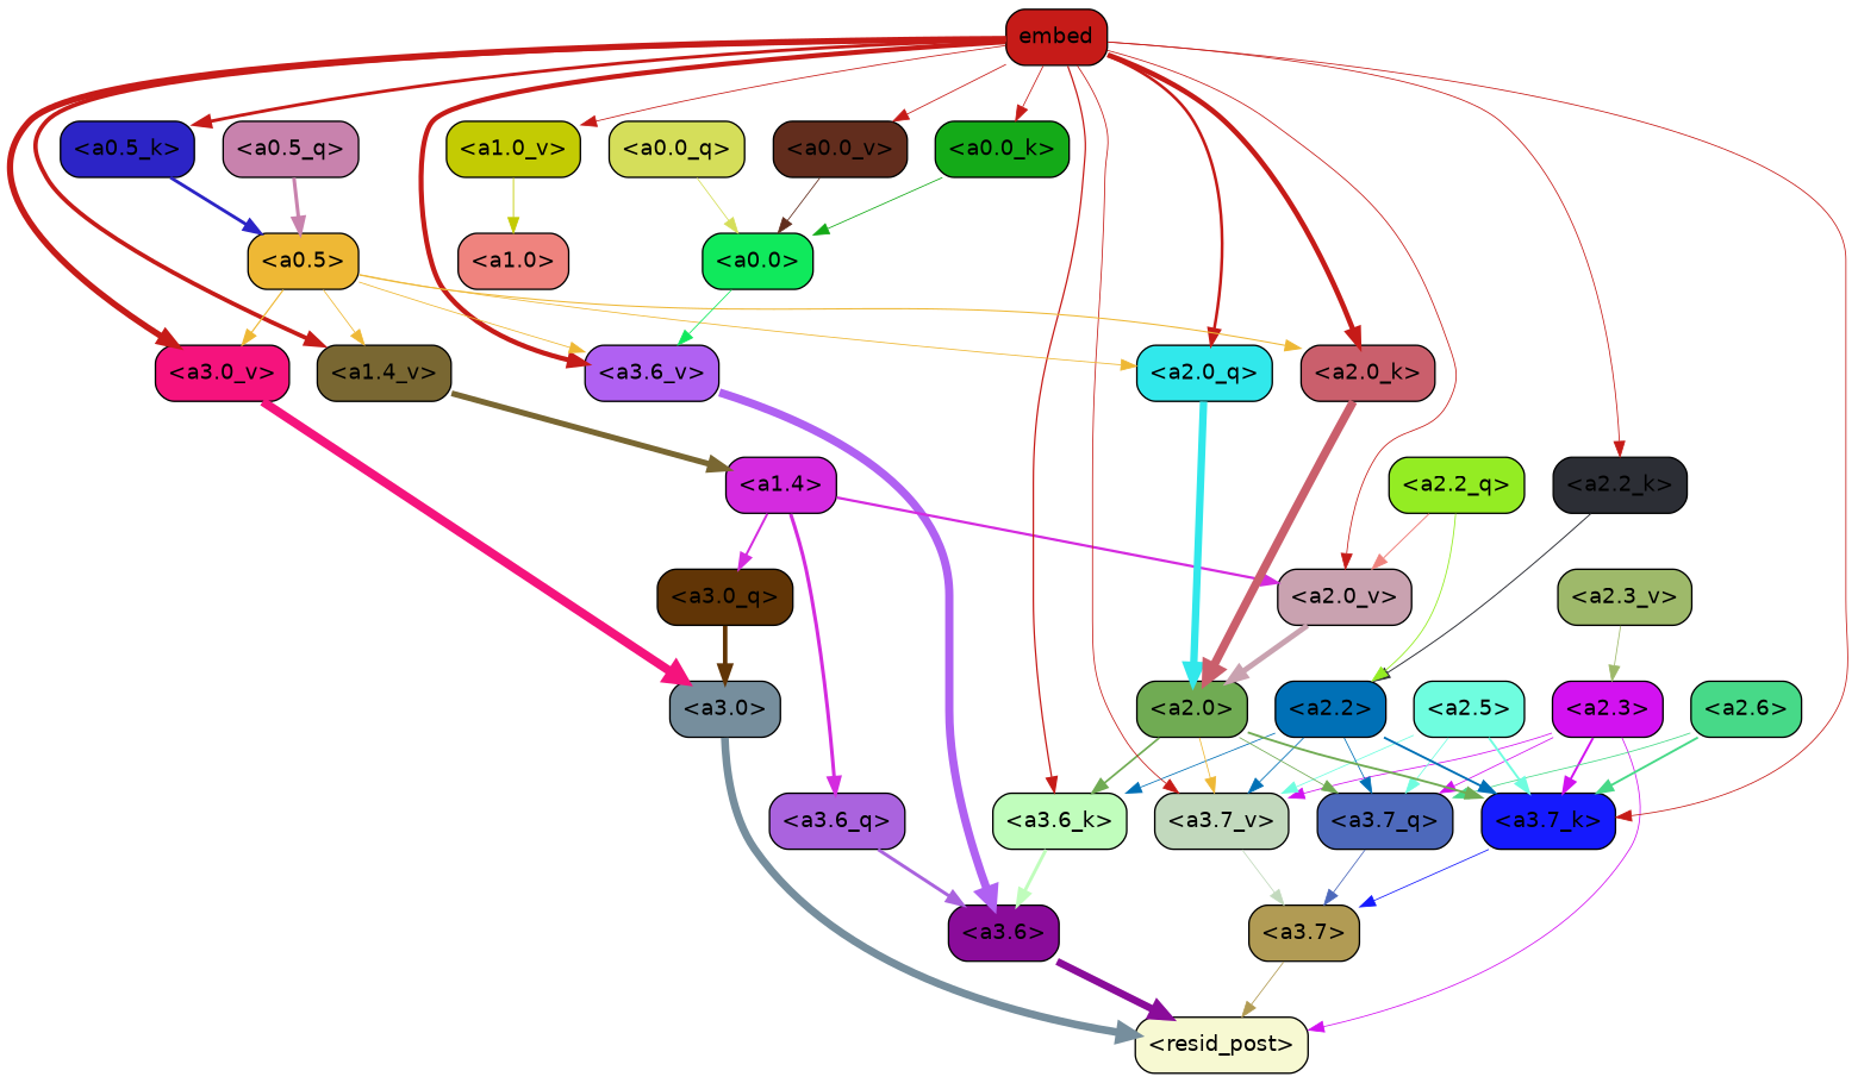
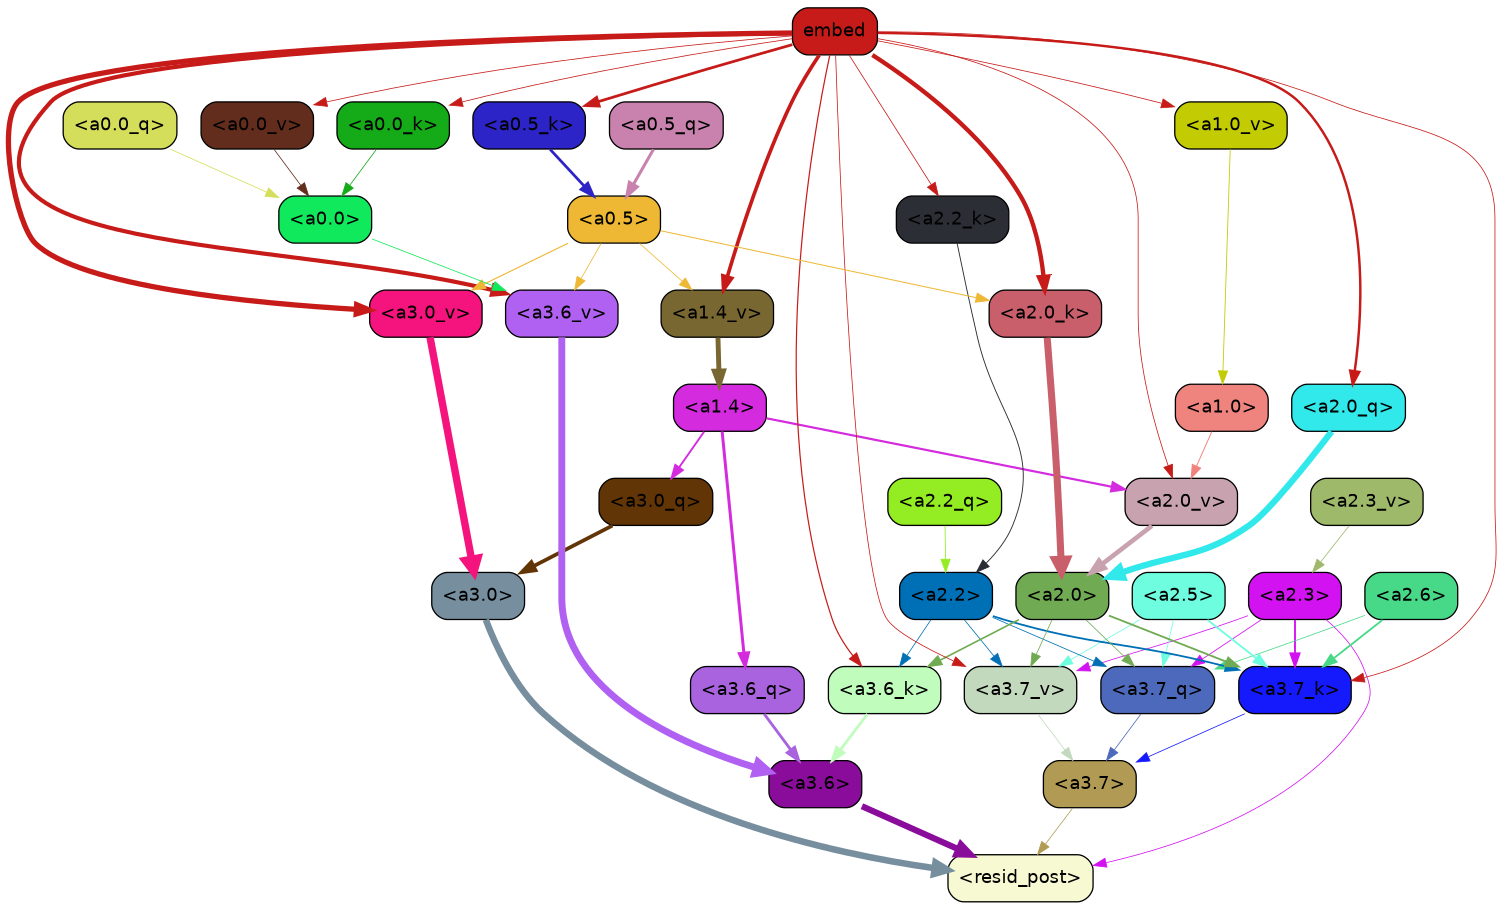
  strict digraph {
    splines=true
    node [color=black fontname=Helvetica shape=box style="filled, rounded"]
    edge [color="#c61b18" penwidth=0.6]
    "<a3.7>" [fillcolor="#b19b54"]
    "<resid_post>" [fillcolor="#f7f9d2"]
    "<a3.6>" [fillcolor="#8a0c9a"]
    "<a3.0>" [fillcolor="#768e9d"]
    "<a2.3>" [fillcolor="#d212f0"]
    "<a3.7_q>" [fillcolor="#4d69bb"]
    "<a3.7_k>" [fillcolor="#151afd"]
    "<a3.7_v>" [fillcolor="#c2d9bd"]
    "<a3.6_q>" [fillcolor="#aa63de"]
    "<a3.0_q>" [fillcolor="#613506"]
    "<a3.6_k>" [fillcolor="#c0fdbc"]
    "<a3.6_v>" [fillcolor="#b061f2"]
    "<a3.0_v>" [fillcolor="#f5137d"]
    "<a2.6>" [fillcolor="#47d988"]
    "<a2.5>" [fillcolor="#6ffddf"]
    "<a2.2>" [fillcolor="#0070b6"]
    "<a2.0>" [fillcolor="#70ab53"]
    "<a1.4>" [fillcolor="#d42bdf"]
    "<a2.0_v>" [fillcolor="#c9a2b0"]
    embed [fillcolor="#c61b18"]
    "<a2.0_q>" [fillcolor="#31e8eb"]
    "<a2.2_k>" [fillcolor="#2c2e35"]
    "<a2.0_k>" [fillcolor="#ca5f6c"]
    "<a1.4_v>" [fillcolor="#796732"]
    "<a1.0_v>" [fillcolor="#c3cb03"]
    "<a0.5_k>" [fillcolor="#2c24c6"]
    "<a0.0_k>" [fillcolor="#14aa18"]
    "<a0.0_v>" [fillcolor="#622d1d"]
    "<a1.0>" [fillcolor="#ef837e"]
    "<a0.5>" [fillcolor="#eeb835"]
    "<a0.0>" [fillcolor="#10e95c"]
    "<a2.2_q>" [fillcolor="#94ec23"]
    "<a2.3_v>" [fillcolor="#9eb96a"]
    "<a0.5_q>" [fillcolor="#c882ad"]
    "<a0.0_q>" [fillcolor="#d5de5a"]
    "<a3.7>" -> "<resid_post>" [color="#b19b54"]
    "<a3.6>" -> "<resid_post>" [color="#8a0c9a" penwidth=4.749041676521301]
    "<a3.0>" -> "<resid_post>" [color="#768e9d" penwidth=5.004215121269226]
    "<a2.3>" -> "<resid_post>" [color="#d212f0"]
    "<a2.3>" -> "<a3.7_q>" [color="#d212f0"]
    "<a2.3>" -> "<a3.7_k>" [color="#d212f0" penwidth=1.4391854107379913]
    "<a2.3>" -> "<a3.7_v>" [color="#d212f0"]
    "<a3.7_q>" -> "<a3.7>" [color="#4d69bb"]
    "<a3.7_k>" -> "<a3.7>" [color="#151afd"]
    "<a3.7_v>" -> "<a3.7>" [color="#c2d9bd"]
    "<a3.6_q>" -> "<a3.6>" [color="#aa63de" penwidth=2.160832464694977]
    "<a3.0_q>" -> "<a3.0>" [color="#613506" penwidth=2.870753765106201]
    "<a3.6_k>" -> "<a3.6>" [color="#c0fdbc" penwidth=2.13908451795578]
    "<a3.6_v>" -> "<a3.6>" [color="#b061f2" penwidth=5.297133803367615]
    "<a3.0_v>" -> "<a3.0>" [color="#f5137d" penwidth=5.680712580680847]
    "<a2.6>" -> "<a3.7_q>" [color="#47d988"]
    "<a2.6>" -> "<a3.7_k>" [color="#47d988" penwidth=1.4180794060230255]
    "<a2.5>" -> "<a3.7_q>" [color="#6ffddf"]
    "<a2.5>" -> "<a3.7_k>" [color="#6ffddf" penwidth=1.4281435310840607]
    "<a2.5>" -> "<a3.7_v>" [color="#6ffddf"]
    "<a2.2>" -> "<a3.7_q>" [color="#0070b6"]
    "<a2.2>" -> "<a3.7_k>" [color="#0070b6" penwidth=1.3982512056827545]
    "<a2.2>" -> "<a3.7_v>" [color="#0070b6"]
    "<a2.2>" -> "<a3.6_k>" [color="#0070b6"]
    "<a2.0>" -> "<a3.7_q>" [color="#70ab53"]
    "<a2.0>" -> "<a3.7_k>" [color="#70ab53" penwidth=1.404832512140274]
-   "<a2.0>" -> "<a3.7_v>" [color="#eeb835"]
+   "<a2.0>" -> "<a3.7_v>" [color="#70ab53"]
    "<a2.0>" -> "<a3.6_k>" [color="#70ab53" penwidth=1.2708758115768433]
    "<a1.4>" -> "<a3.6_q>" [color="#d42bdf" penwidth=2.289449453353882]
    "<a1.4>" -> "<a3.0_q>" [color="#d42bdf" penwidth=1.4600623846054077]
    "<a1.4>" -> "<a2.0_v>" [color="#d42bdf" penwidth=1.676277220249176]
    "<a2.0_v>" -> "<a2.0>" [color="#c9a2b0" penwidth=3.56003999710083]
    embed -> "<a3.7_k>"
    embed -> "<a3.7_v>"
    embed -> "<a3.6_k>" [penwidth=0.9291638135910034]
    embed -> "<a3.6_v>" [penwidth=3.1808209121227264]
    embed -> "<a3.0_v>" [penwidth=4.036660343408585]
    embed -> "<a2.0_v>"
    embed -> "<a2.0_q>" [penwidth=1.8821641206741333]
    embed -> "<a2.2_k>"
    embed -> "<a2.0_k>" [penwidth=3.3375256061553955]
    embed -> "<a1.4_v>" [penwidth=2.7935529947280884]
    embed -> "<a1.0_v>"
    embed -> "<a0.5_k>" [penwidth=2.1102226972579956]
    embed -> "<a0.0_k>"
    embed -> "<a0.0_v>"
    "<a2.0_q>" -> "<a2.0>" [color="#31e8eb" penwidth=4.795779317617416]
    "<a2.2_k>" -> "<a2.2>" [color="#2c2e35" penwidth=0.7060726433992386]
    "<a2.0_k>" -> "<a2.0>" [color="#ca5f6c" penwidth=5.401692286133766]
    "<a1.4_v>" -> "<a1.4>" [color="#796732" penwidth=3.7673035860061646]
    "<a1.0_v>" -> "<a1.0>" [color="#c3cb03" penwidth=0.6493047475814819]
    "<a0.5_k>" -> "<a0.5>" [color="#2c24c6" penwidth=2.1102215051651]
    "<a0.0_k>" -> "<a0.0>" [color="#14aa18"]
    "<a0.0_v>" -> "<a0.0>" [color="#622d1d"]
-   "<a2.2_q>" -> "<a2.0_v>" [color="#ef837e" penwidth=0.7355214953422546]
+   "<a1.0>" -> "<a2.0_v>" [color="#ef837e" penwidth=0.7355214953422546]
    "<a0.5>" -> "<a3.6_v>" [color="#eeb835"]
    "<a0.5>" -> "<a3.0_v>" [color="#eeb835" penwidth=0.8798569142818451]
-   "<a0.5>" -> "<a2.0_q>" [color="#eeb835"]
    "<a0.5>" -> "<a2.0_k>" [color="#eeb835" penwidth=0.7782440185546875]
    "<a0.5>" -> "<a1.4_v>" [color="#eeb835"]
    "<a0.0>" -> "<a3.6_v>" [color="#10e95c"]
    "<a2.2_q>" -> "<a2.2>" [color="#94ec23" penwidth=0.6392357051372528]
    "<a2.3_v>" -> "<a2.3>" [color="#9eb96a"]
    "<a0.5_q>" -> "<a0.5>" [color="#c882ad" penwidth=2.3187414407730103]
    "<a0.0_q>" -> "<a0.0>" [color="#d5de5a"]
  }
